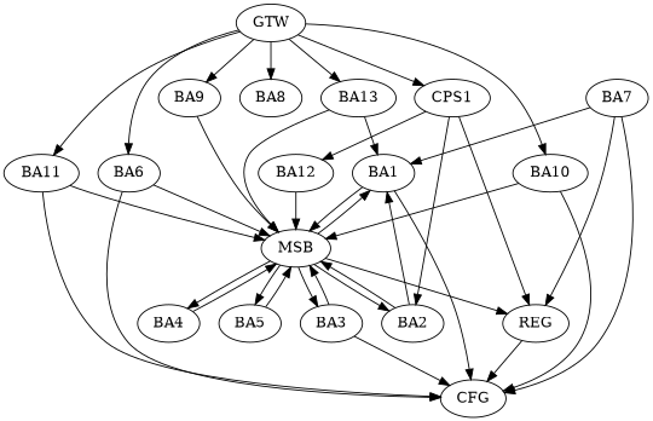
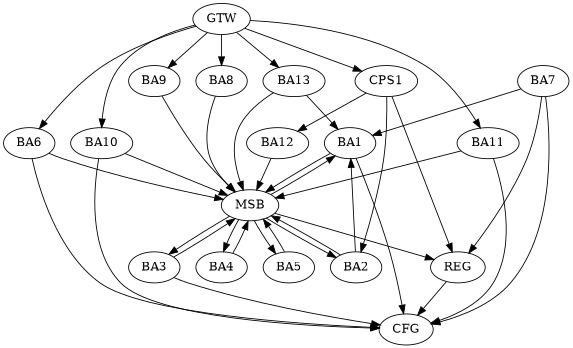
  strict digraph {
    n1 [label=BA1]
    n2 [label=MSB]
    n3 [label=CFG]
    n4 [label=BA2]
    n5 [label=BA3]
    n6 [label=BA4]
    n7 [label=BA5]
    n8 [label=REG]
    n9 [label=BA6]
    n10 [label=BA7]
    n11 [label=BA8]
    n12 [label=BA9]
    n13 [label=BA10]
    n14 [label=BA11]
    n15 [label=BA12]
    n16 [label=BA13]
    n17 [label=CPS1]
    n18 [label=GTW]
    n1 -> n2
    n1 -> n3
    n2 -> n1
    n2 -> n4
    n2 -> n5
    n2 -> n6
    n2 -> n7
    n2 -> n8
    n4 -> n1
    n4 -> n2
    n5 -> n2
    n5 -> n3
    n6 -> n2
    n7 -> n2
    n8 -> n3
    n9 -> n2
    n9 -> n3
    n10 -> n1
    n10 -> n3
    n10 -> n8
+   n11 -> n2
    n12 -> n2
    n13 -> n2
    n13 -> n3
    n14 -> n2
    n14 -> n3
    n15 -> n2
    n16 -> n1
    n16 -> n2
    n17 -> n4
    n17 -> n8
    n17 -> n15
    n18 -> n9
    n18 -> n11
    n18 -> n12
    n18 -> n13
    n18 -> n14
    n18 -> n16
    n18 -> n17
  }
